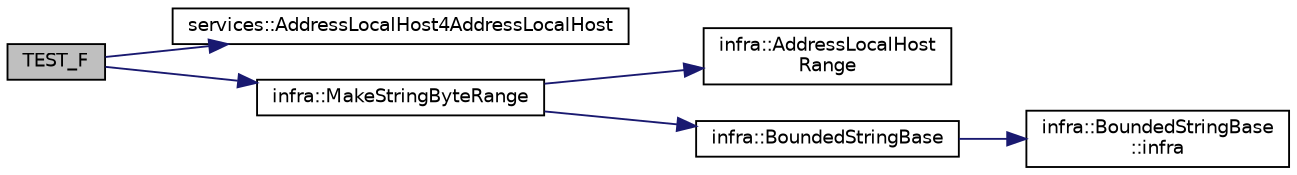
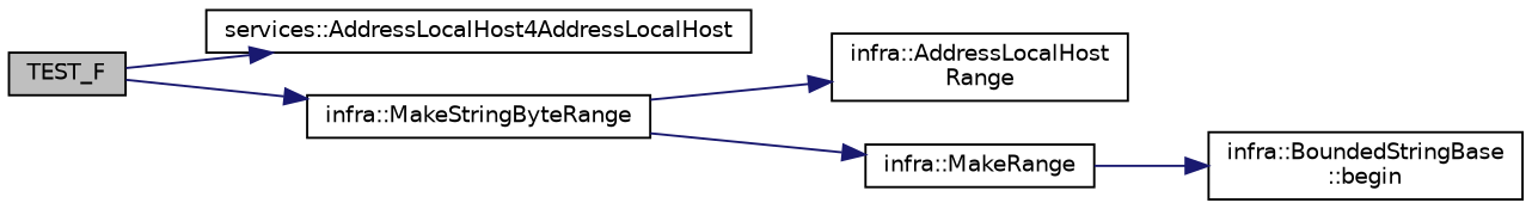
  digraph {
    rankdir=LR
    node [color=black fillcolor=white fontname=Helvetica fontsize=10 shape=record style=filled]
    edge [color=midnightblue fontname=Helvetica fontsize=10 labelfontname=Helvetica labelfontsize=10 style=solid]
    n1 [fillcolor=grey75 fontcolor=black height=0.2 label=TEST_F width=0.4]
    n2 [height=0.2 label="services::AddressLocalHost4AddressLocalHost" width=0.4]
    n3 [height=0.2 label="infra::MakeStringByteRange" width=0.4]
    n4 [height=0.2 label="infra::AddressLocalHost\lRange" width=0.4]
-   n5 [height=0.2 label="infra::BoundedStringBase" width=0.4]
-   n6 [height=0.2 label="infra::BoundedStringBase\l::infra" width=0.4]
+   n5 [height=0.2 label="infra::MakeRange" width=0.4]
+   n6 [height=0.2 label="infra::BoundedStringBase\l::begin" width=0.4]
    n1 -> n2
    n1 -> n3
    n3 -> n4
    n3 -> n5
    n5 -> n6
  }
